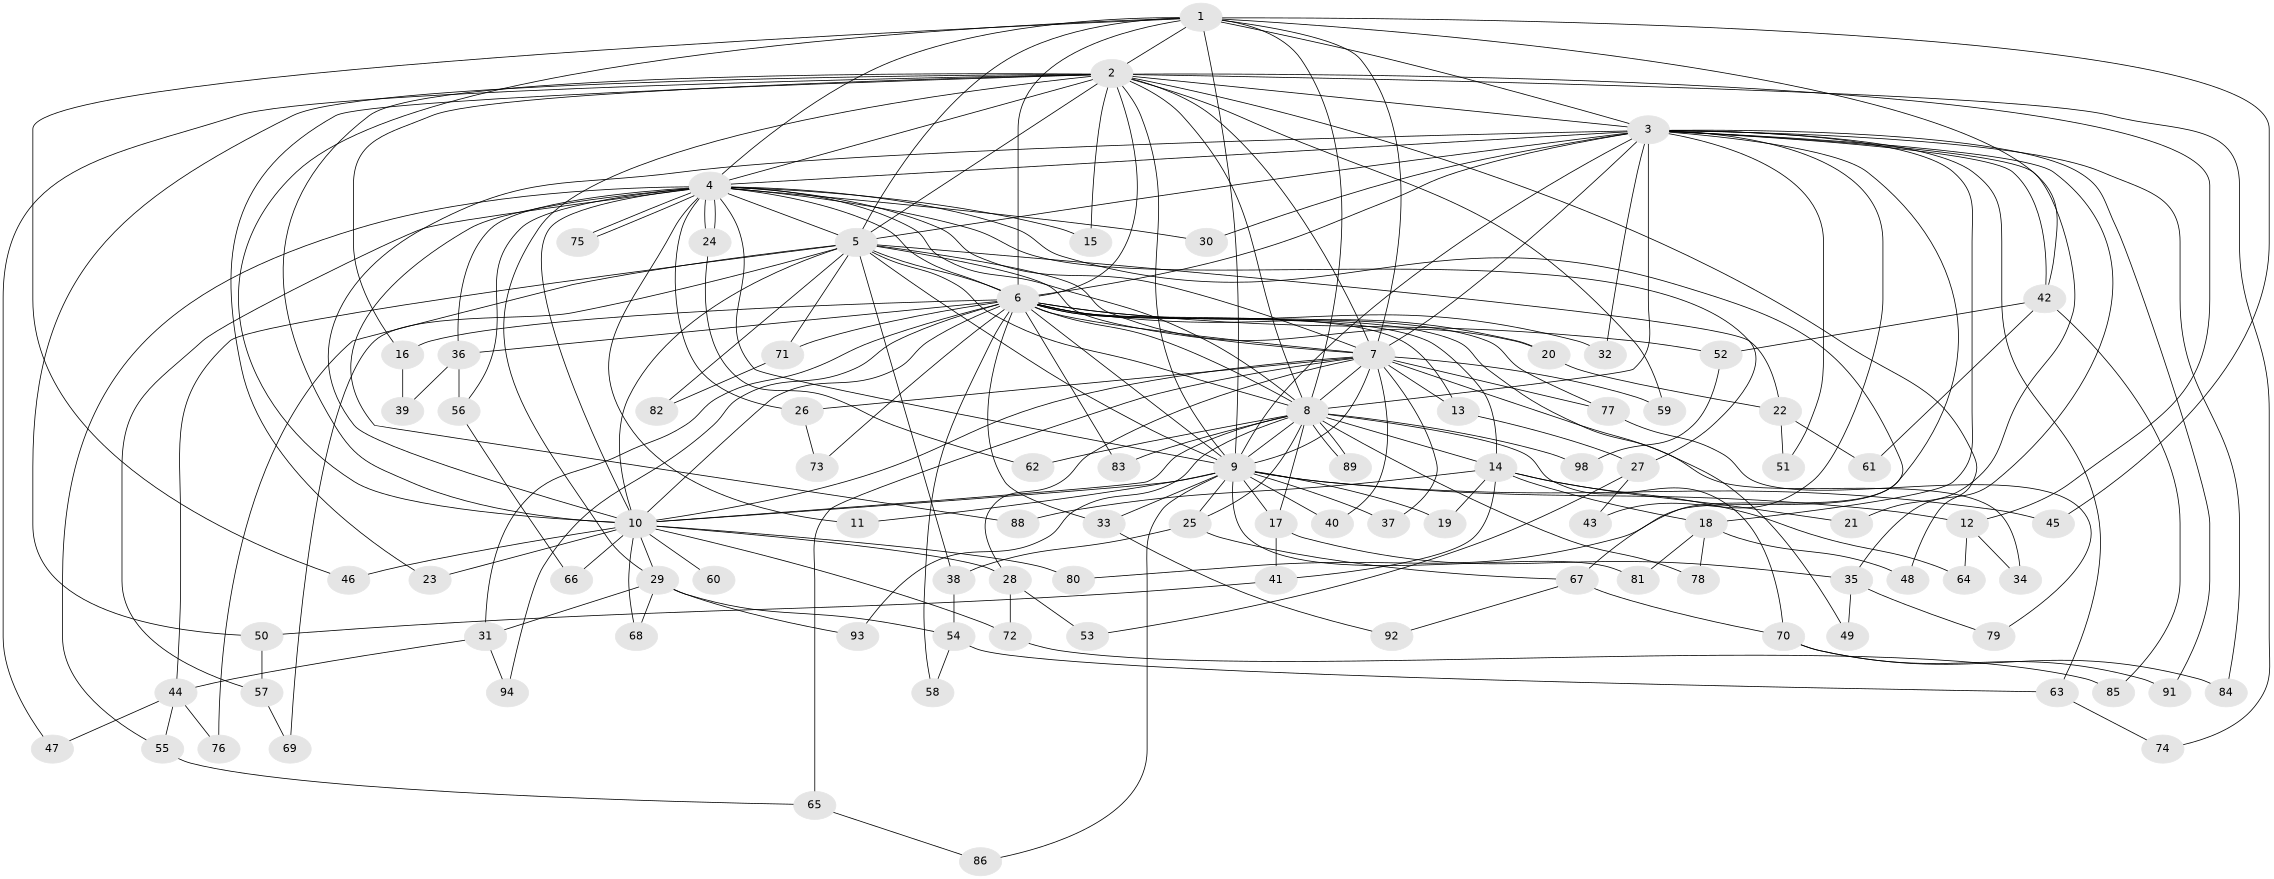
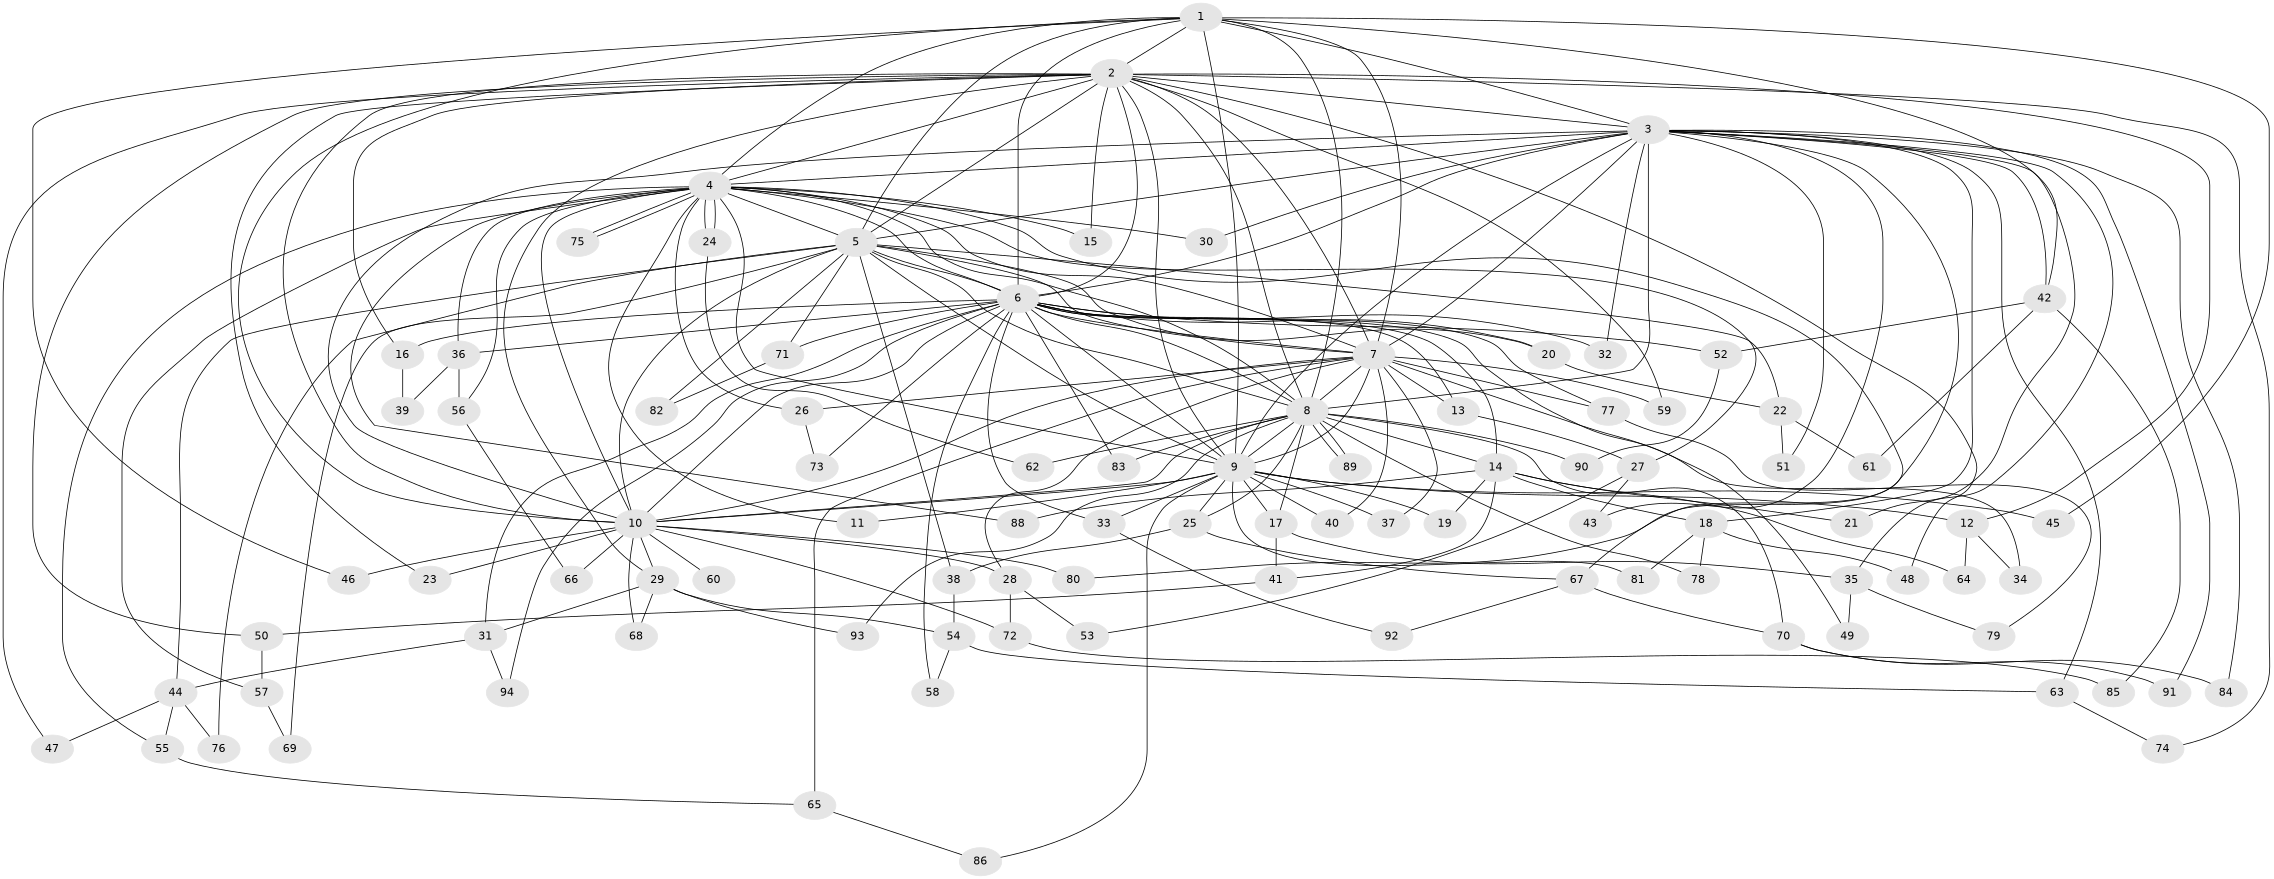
  graph {
    fontname="DejaVu Sans"
    node [color=gray90 fontname="DejaVu Sans" style=filled]
    edge [fontname="DejaVu Sans"]
    1
    2
    3
    4
    5
    6
    7
    8
    9
    10
    42
    45
    46
    12
    15
    16
    23
    29
    47
    48
    50
    59
    74
    18
    21
    30
    32
    35
    43
    51
    63
    80
    84
    91
    11
    24
    26
    27
    36
    55
    56
    57
    67
    75
    88
    20
    22
    38
    44
    69
    71
    76
    82
    13
    14
    31
    33
    49
    52
    58
    73
    77
    83
    94
    28
    34
    37
    40
    65
    17
    25
    62
    70
    78
    89
-   90 [label=98]
+   90
    93
    19
    81
    86
    60
    66
    68
    72
    61
    85
    64
    39
    54
    79
    53
    92
    41
    1 -- 2
    1 -- 3
    1 -- 4
    1 -- 5
    1 -- 6
    1 -- 7
    1 -- 8
    1 -- 9
    1 -- 10
    1 -- 42
    1 -- 45
    1 -- 46
    2 -- 3
    2 -- 4
    2 -- 5
    2 -- 6
    2 -- 7
    2 -- 8
    2 -- 9
    2 -- 10
    2 -- 12
    2 -- 15
    2 -- 16
    2 -- 23
    2 -- 29
    2 -- 47
    2 -- 48
    2 -- 50
    2 -- 59
    2 -- 74
    3 -- 4
    3 -- 5
    3 -- 6
    3 -- 7
    3 -- 8
    3 -- 9
    3 -- 10
    3 -- 42
    3 -- 18
    3 -- 21
    3 -- 30
    3 -- 32
    3 -- 35
    3 -- 43
    3 -- 51
    3 -- 63
    3 -- 80
    3 -- 84
    3 -- 91
    4 -- 5
    4 -- 6
    4 -- 7
    4 -- 8
    4 -- 9
    4 -- 10
    4 -- 15
    4 -- 30
    4 -- 11
    4 -- 24
    4 -- 24
    4 -- 26
    4 -- 27
    4 -- 36
    4 -- 55
    4 -- 56
    4 -- 57
    4 -- 67
    4 -- 75
    4 -- 75
    4 -- 88
    5 -- 6
    5 -- 7
    5 -- 8
    5 -- 9
    5 -- 10
    5 -- 20
    5 -- 22
    5 -- 38
    5 -- 44
    5 -- 69
    5 -- 71
    5 -- 76
    5 -- 82
    6 -- 7
    6 -- 8
    6 -- 9
    6 -- 10
    6 -- 16
    6 -- 32
    6 -- 36
    6 -- 20
    6 -- 71
    6 -- 13
    6 -- 14
    6 -- 31
    6 -- 33
    6 -- 49
    6 -- 52
    6 -- 58
    6 -- 73
    6 -- 77
    6 -- 83
    6 -- 94
    7 -- 8
    7 -- 9
    7 -- 10
    7 -- 59
    7 -- 26
    7 -- 13
    7 -- 77
    7 -- 28
    7 -- 34
    7 -- 37
    7 -- 40
    7 -- 65
    8 -- 9
    8 -- 10
    8 -- 14
    8 -- 83
    8 -- 17
    8 -- 25
    8 -- 62
    8 -- 70
    8 -- 78
    8 -- 89
    8 -- 89
    8 -- 90
    8 -- 93
    9 -- 10
    9 -- 45
    9 -- 12
    9 -- 11
    9 -- 33
    9 -- 37
    9 -- 40
    9 -- 17
    9 -- 25
    9 -- 19
    9 -- 81
    9 -- 86
    10 -- 46
    10 -- 23
    10 -- 29
    10 -- 80
    10 -- 28
    10 -- 60
    10 -- 66
    10 -- 68
    10 -- 72
    42 -- 52
    42 -- 61
    42 -- 85
    12 -- 34
    12 -- 64
    16 -- 39
    29 -- 31
    29 -- 93
    29 -- 68
    29 -- 54
    50 -- 57
    18 -- 48
    18 -- 78
    18 -- 81
    35 -- 49
    35 -- 79
    63 -- 74
    24 -- 62
    26 -- 73
    27 -- 43
    27 -- 53
    36 -- 56
    36 -- 39
    55 -- 65
    56 -- 66
    57 -- 69
    67 -- 70
    67 -- 92
    20 -- 22
    22 -- 51
    22 -- 61
    38 -- 54
    44 -- 47
    44 -- 55
    44 -- 76
    71 -- 82
    13 -- 27
    14 -- 18
    14 -- 21
    14 -- 88
    14 -- 19
    14 -- 64
    14 -- 41
    31 -- 44
    31 -- 94
    33 -- 92
    52 -- 90
    77 -- 79
    28 -- 72
    28 -- 53
    65 -- 86
    17 -- 35
    17 -- 41
    25 -- 67
    25 -- 38
    70 -- 84
    70 -- 91
    72 -- 85
    54 -- 63
    54 -- 58
    41 -- 50
  }
